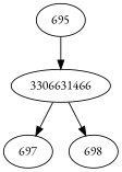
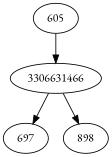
  strict digraph {
    fontname="EB Garamond"
    node [fontname="EB Garamond"]
    edge [fontname="EB Garamond"]
    3306631466
    697
-   698
-   695
+   698 [label=898]
+   695 [label=605]
    3306631466 -> 697
    3306631466 -> 698
    695 -> 3306631466
  }
